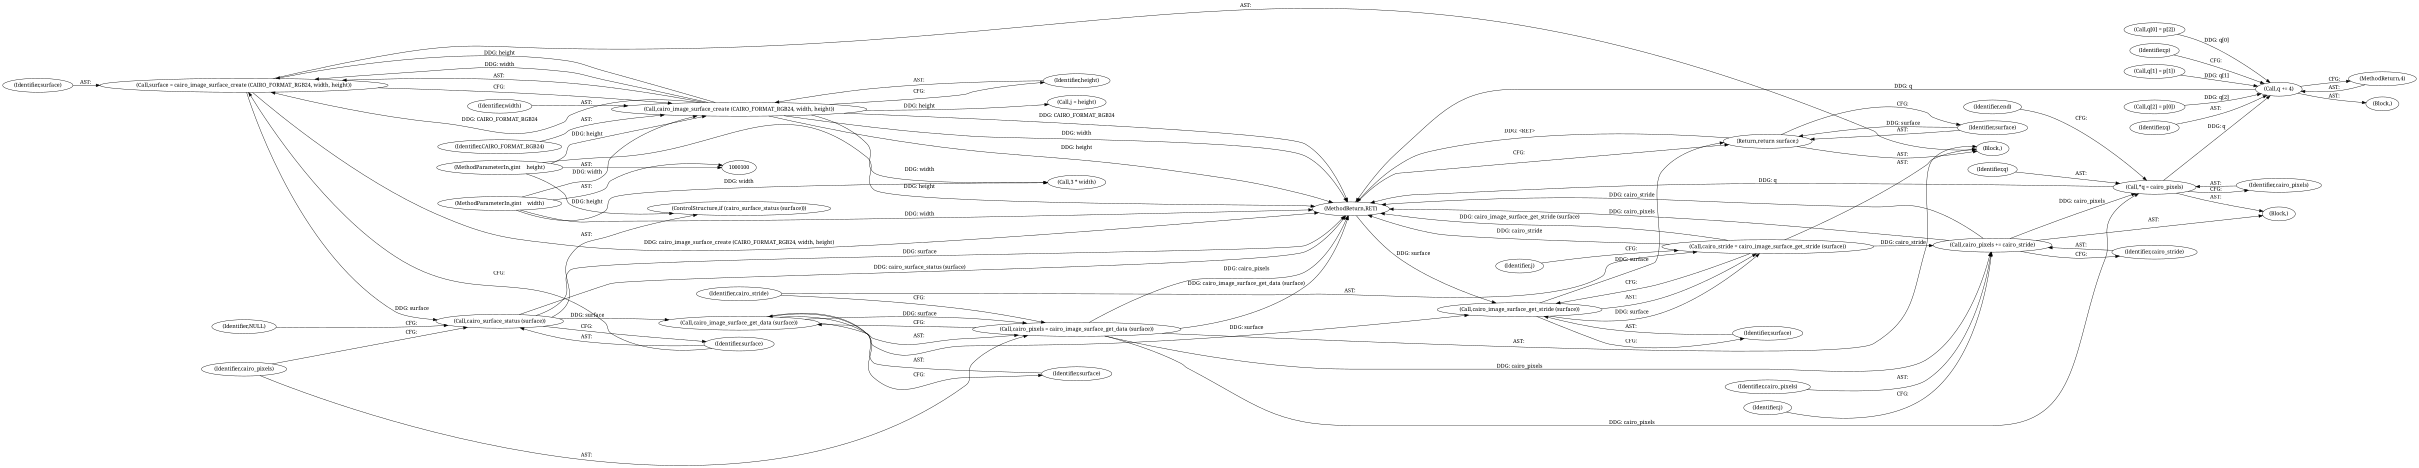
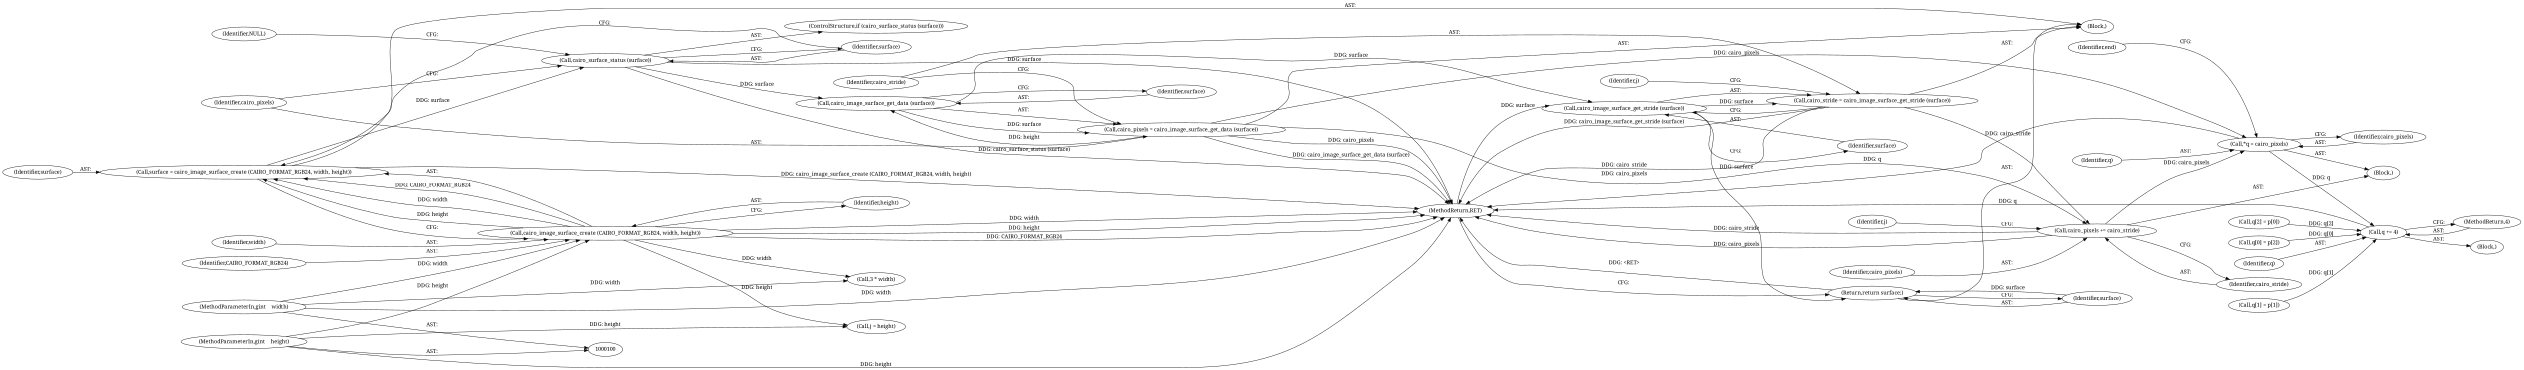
  digraph {
    fontname="Noto Serif"
    rankdir=LR
    node [fontname="Noto Serif"]
    edge [fontname="Noto Serif"]
    n1 [label="(Call,surface = cairo_image_surface_create (CAIRO_FORMAT_RGB24, width, height))"]
    n2 [label="(Call,cairo_image_surface_create (CAIRO_FORMAT_RGB24, width, height))"]
    n3 [label="(Call,cairo_surface_status (surface))"]
    n4 [label="(MethodReturn,RET)"]
    n5 [label="(Block,)"]
    n6 [label="(Call,j = height)"]
    n7 [label="(Identifier,height)"]
    n8 [label="(Call,3 * width)"]
    n9 [label="(Call,cairo_image_surface_get_data (surface))"]
    n10 [label="(ControlStructure,if (cairo_surface_status (surface)))"]
    n11 [label="(Identifier,surface)"]
    n12 [label="(Call,cairo_image_surface_get_stride (surface))"]
    n13 [label="(Return,return surface;)"]
    n14 [label="(MethodParameterIn,gint    width)"]
    1000100
    n16 [label="(MethodParameterIn,gint    height)"]
    n17 [label="(Call,cairo_pixels = cairo_image_surface_get_data (surface))"]
    n18 [label="(Identifier,surface)"]
    n19 [label="(Call,*q = cairo_pixels)"]
    n20 [label="(Call,cairo_pixels += cairo_stride)"]
    n21 [label="(Call,cairo_stride = cairo_image_surface_get_stride (surface))"]
    n22 [label="(Identifier,surface)"]
    n23 [label="(Call,q += 4)"]
    n24 [label="(Block,)"]
    n25 [label="(Identifier,cairo_pixels)"]
    n26 [label="(Identifier,cairo_stride)"]
    n27 [label="(MethodReturn,4)"]
    n28 [label="(Block,)"]
    n29 [label="(Identifier,surface)"]
    n30 [label="(Identifier,cairo_pixels)"]
    n31 [label="(Identifier,surface)"]
    n32 [label="(Identifier,width)"]
    n33 [label="(Identifier,NULL)"]
    n34 [label="(Identifier,CAIRO_FORMAT_RGB24)"]
    n35 [label="(Identifier,j)"]
    n36 [label="(Identifier,end)"]
    n37 [label="(Identifier,j)"]
    n38 [label="(Call,q[1] = p[1])"]
    n39 [label="(Call,q[2] = p[0])"]
    n40 [label="(Identifier,q)"]
    n41 [label="(Call,q[0] = p[2])"]
-   n42 [label="(Identifier,p)"]
    n43 [label="(Identifier,cairo_pixels)"]
    n44 [label="(Identifier,q)"]
    n45 [label="(Identifier,cairo_stride)"]
    n1 -> n2 [label="CFG: "]
    n1 -> n3 [label="DDG: surface"]
    n1 -> n4 [label="DDG: cairo_image_surface_create (CAIRO_FORMAT_RGB24, width, height)"]
    n1 -> n5 [label="AST: "]
    n2 -> n1 [label="AST: "]
    n2 -> n1 [label="DDG: CAIRO_FORMAT_RGB24"]
    n2 -> n1 [label="DDG: width"]
    n2 -> n1 [label="DDG: height"]
    n2 -> n4 [label="DDG: width"]
    n2 -> n4 [label="DDG: height"]
    n2 -> n4 [label="DDG: CAIRO_FORMAT_RGB24"]
    n2 -> n6 [label="DDG: height"]
    n2 -> n7 [label="CFG: "]
    n2 -> n8 [label="DDG: width"]
    n3 -> n4 [label="DDG: surface"]
    n3 -> n4 [label="DDG: cairo_surface_status (surface)"]
    n3 -> n9 [label="DDG: surface"]
    n3 -> n10 [label="AST: "]
    n3 -> n11 [label="CFG: "]
    n4 -> n12 [label="DDG: surface"]
    n4 -> n13 [label="CFG: "]
    n7 -> n2 [label="AST: "]
    n9 -> n12 [label="DDG: surface"]
    n9 -> n17 [label="AST: "]
    n9 -> n17 [label="DDG: surface"]
    n9 -> n18 [label="CFG: "]
    n11 -> n1 [label="CFG: "]
    n11 -> n3 [label="AST: "]
    n12 -> n13 [label="DDG: surface"]
    n12 -> n21 [label="AST: "]
    n12 -> n21 [label="DDG: surface"]
    n12 -> n22 [label="CFG: "]
    n13 -> n4 [label="DDG: <RET>"]
    n13 -> n5 [label="AST: "]
    n13 -> n29 [label="CFG: "]
    n14 -> n2 [label="DDG: width"]
    n14 -> n4 [label="DDG: width"]
    n14 -> n8 [label="DDG: width"]
    n14 -> 1000100 [label="AST: "]
    n16 -> n2 [label="DDG: height"]
    n16 -> n4 [label="DDG: height"]
-   n16 -> n10 [label="DDG: height"]
+   n16 -> n6 [label="DDG: height"]
    n16 -> 1000100 [label="AST: "]
    n17 -> n4 [label="DDG: cairo_image_surface_get_data (surface)"]
    n17 -> n4 [label="DDG: cairo_pixels"]
    n17 -> n5 [label="AST: "]
-   n17 -> n9 [label="CFG: "]
+   n17 -> n9 [label="DDG: height"]
    n17 -> n19 [label="DDG: cairo_pixels"]
    n17 -> n20 [label="DDG: cairo_pixels"]
    n18 -> n9 [label="AST: "]
    n19 -> n4 [label="DDG: q"]
    n19 -> n23 [label="DDG: q"]
    n19 -> n24 [label="AST: "]
    n19 -> n25 [label="CFG: "]
    n20 -> n4 [label="DDG: cairo_stride"]
    n20 -> n4 [label="DDG: cairo_pixels"]
    n20 -> n19 [label="DDG: cairo_pixels"]
    n20 -> n24 [label="AST: "]
    n20 -> n26 [label="CFG: "]
    n21 -> n4 [label="DDG: cairo_image_surface_get_stride (surface)"]
    n21 -> n4 [label="DDG: cairo_stride"]
    n21 -> n5 [label="AST: "]
    n21 -> n12 [label="CFG: "]
    n21 -> n20 [label="DDG: cairo_stride"]
    n22 -> n12 [label="AST: "]
    n23 -> n4 [label="DDG: q"]
    n23 -> n27 [label="CFG: "]
    n23 -> n28 [label="AST: "]
    n25 -> n19 [label="AST: "]
    n26 -> n20 [label="AST: "]
    n27 -> n23 [label="AST: "]
    n29 -> n13 [label="AST: "]
    n29 -> n13 [label="DDG: surface"]
    n30 -> n20 [label="AST: "]
    n31 -> n1 [label="AST: "]
    n32 -> n2 [label="AST: "]
    n33 -> n3 [label="CFG: "]
    n34 -> n2 [label="AST: "]
    n35 -> n20 [label="CFG: "]
    n36 -> n19 [label="CFG: "]
    n37 -> n21 [label="CFG: "]
    n38 -> n23 [label="DDG: q[1]"]
    n39 -> n23 [label="DDG: q[2]"]
    n40 -> n23 [label="AST: "]
    n41 -> n23 [label="DDG: q[0]"]
-   n42 -> n23 [label="CFG: "]
    n43 -> n3 [label="CFG: "]
    n43 -> n17 [label="AST: "]
    n44 -> n19 [label="AST: "]
    n45 -> n17 [label="CFG: "]
    n45 -> n21 [label="AST: "]
  }
